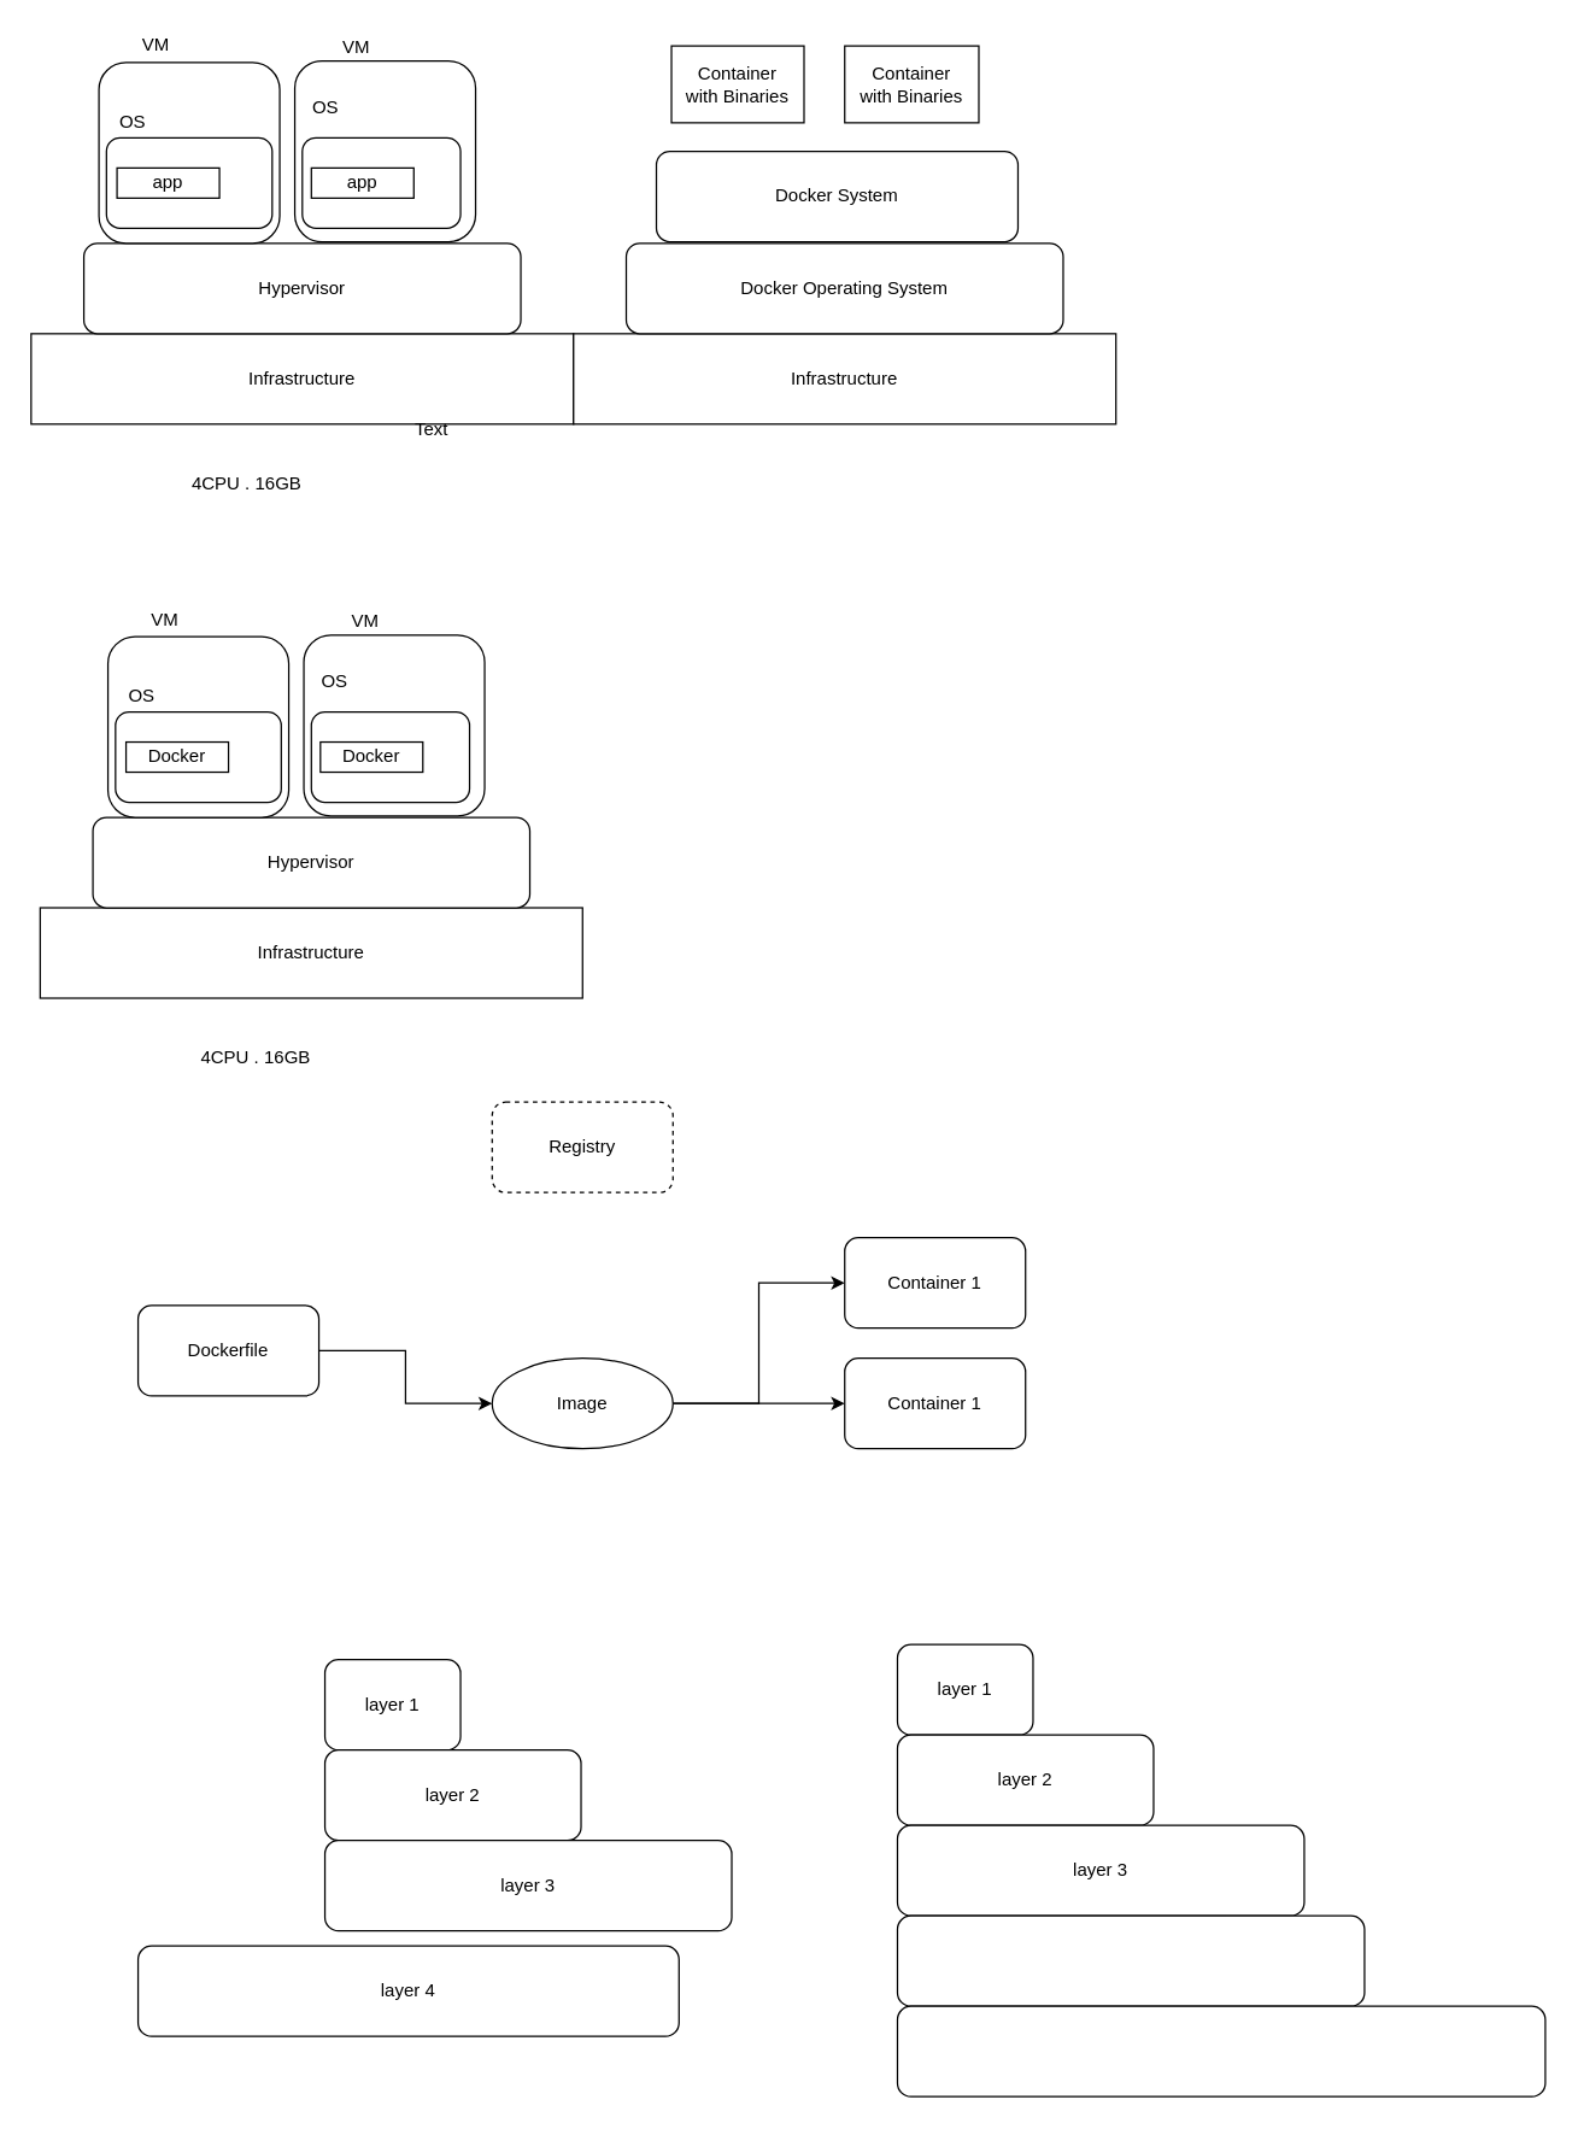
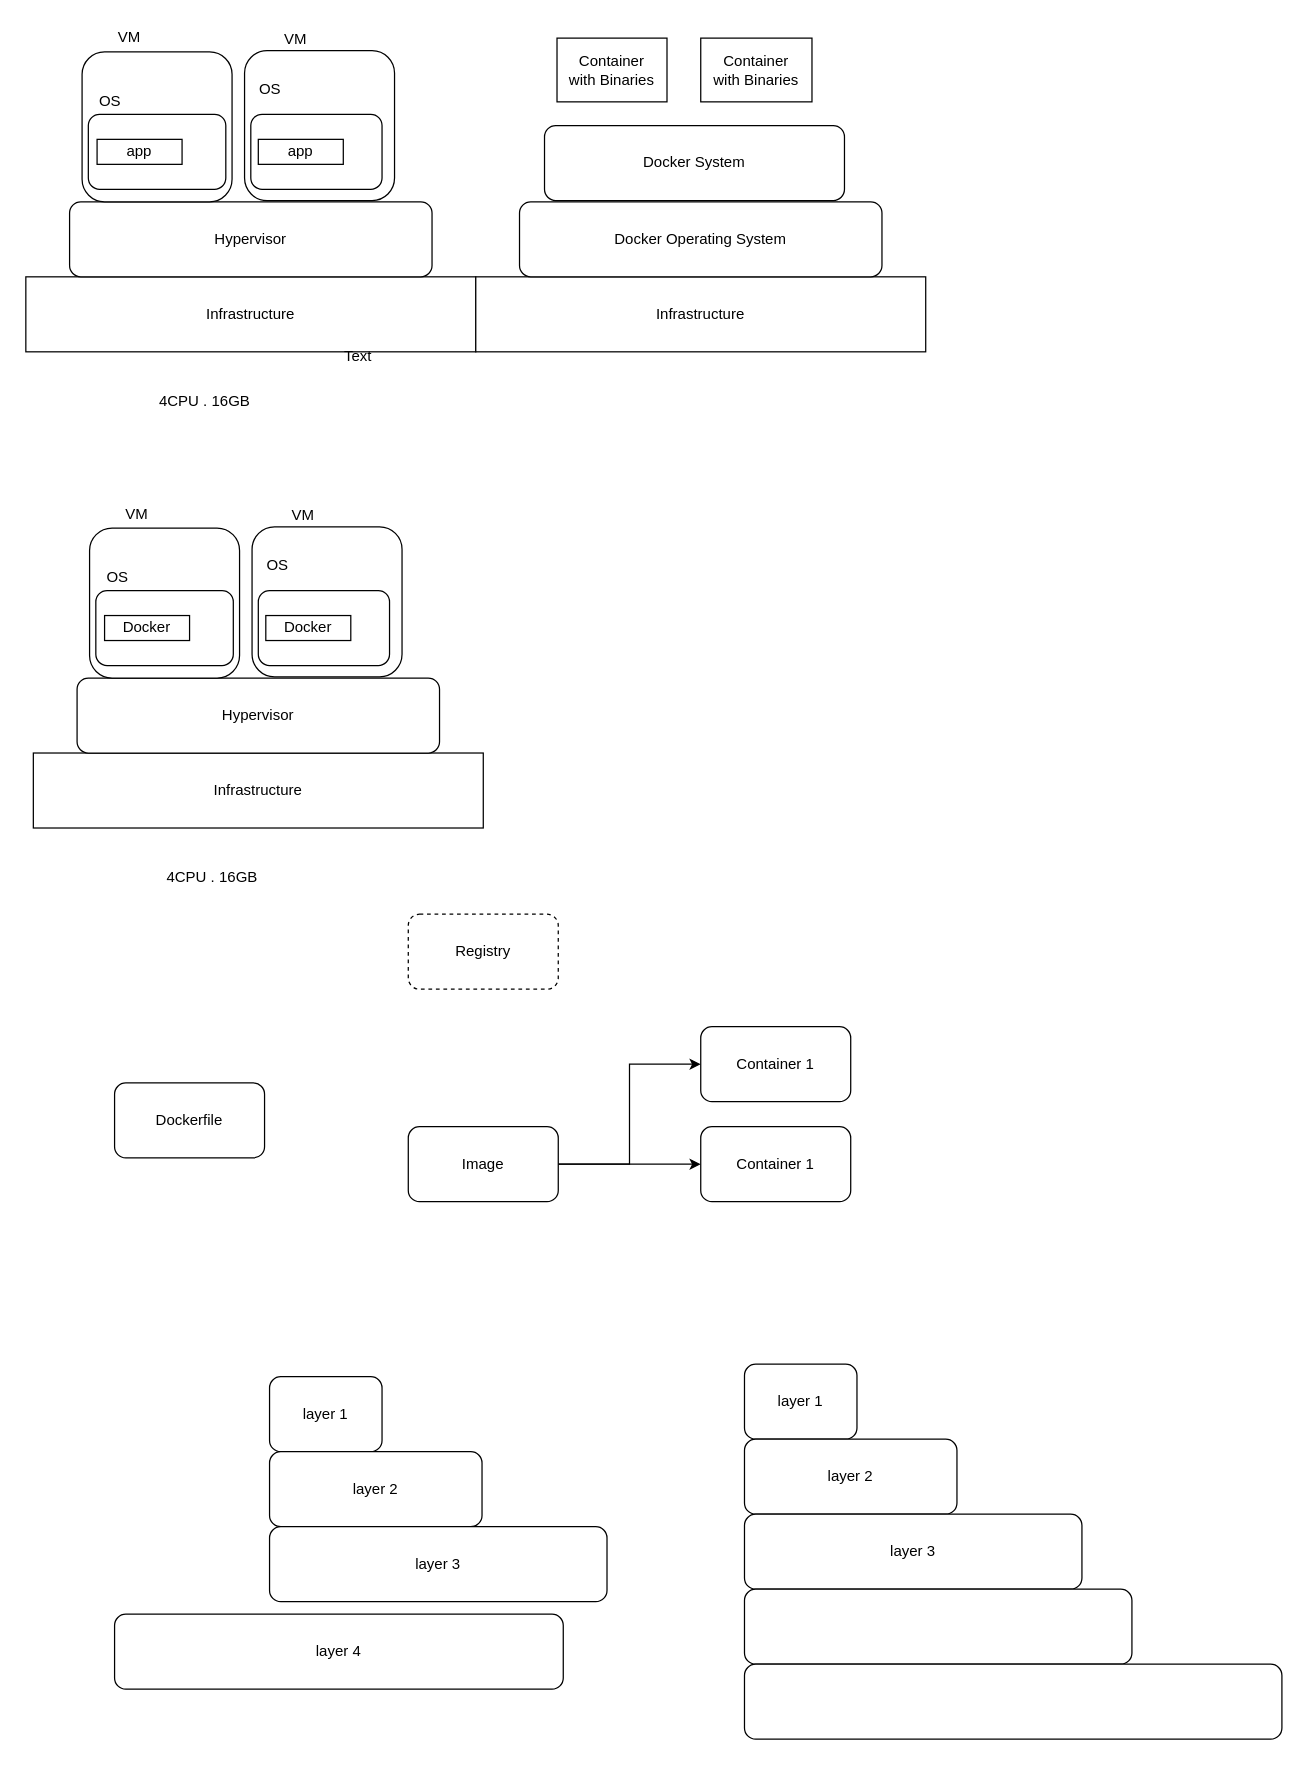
  <mxCell id="0" />
  <mxCell id="1" parent="0" />
  <mxCell id="2" value="Infrastructure" style="rounded=0;whiteSpace=wrap;html=1;" parent="1" vertex="1"><mxGeometry x="20" y="221" width="360" height="60" as="geometry" /></mxCell>
  <mxCell id="3" value="Hypervisor" style="rounded=1;whiteSpace=wrap;html=1;" parent="1" vertex="1"><mxGeometry x="55" y="161" width="290" height="60" as="geometry" /></mxCell>
  <mxCell id="4" value="" style="rounded=1;whiteSpace=wrap;html=1;" parent="1" vertex="1"><mxGeometry x="65" y="41" width="120" height="120" as="geometry" /></mxCell>
  <mxCell id="5" value="VM" style="text;html=1;resizable=0;points=[];autosize=1;align=left;verticalAlign=top;spacingTop=-4;" parent="1" vertex="1"><mxGeometry x="92" y="20" width="30" height="20" as="geometry" /></mxCell>
  <mxCell id="6" value="" style="rounded=1;whiteSpace=wrap;html=1;" parent="1" vertex="1"><mxGeometry x="195" y="40" width="120" height="120" as="geometry" /></mxCell>
  <mxCell id="7" value="VM" style="text;html=1;resizable=0;points=[];autosize=1;align=left;verticalAlign=top;spacingTop=-4;" parent="1" vertex="1"><mxGeometry x="225" y="21" width="30" height="20" as="geometry" /></mxCell>
  <mxCell id="8" value="" style="rounded=1;whiteSpace=wrap;html=1;" parent="1" vertex="1"><mxGeometry x="70" y="91" width="110" height="60" as="geometry" /></mxCell>
  <mxCell id="9" value="" style="rounded=1;whiteSpace=wrap;html=1;" parent="1" vertex="1"><mxGeometry x="200" y="91" width="105" height="60" as="geometry" /></mxCell>
  <mxCell id="10" value="OS" style="text;html=1;resizable=0;points=[];autosize=1;align=left;verticalAlign=top;spacingTop=-4;" parent="1" vertex="1"><mxGeometry x="77" y="71" width="30" height="20" as="geometry" /></mxCell>
  <mxCell id="11" value="OS" style="text;html=1;resizable=0;points=[];autosize=1;align=left;verticalAlign=top;spacingTop=-4;" parent="1" vertex="1"><mxGeometry x="205" y="61" width="30" height="20" as="geometry" /></mxCell>
  <mxCell id="12" value="app" style="rounded=0;whiteSpace=wrap;html=1;" parent="1" vertex="1"><mxGeometry x="77" y="111" width="68" height="20" as="geometry" /></mxCell>
  <mxCell id="13" value="app" style="rounded=0;whiteSpace=wrap;html=1;" parent="1" vertex="1"><mxGeometry x="206" y="111" width="68" height="20" as="geometry" /></mxCell>
  <mxCell id="14" value="4CPU . 16GB" style="text;html=1;resizable=0;points=[];autosize=1;align=left;verticalAlign=top;spacingTop=-4;" parent="1" vertex="1"><mxGeometry x="125" y="311" width="90" height="20" as="geometry" /></mxCell>
  <mxCell id="15" value="Infrastructure" style="rounded=0;whiteSpace=wrap;html=1;" parent="1" vertex="1"><mxGeometry x="380" y="221" width="360" height="60" as="geometry" /></mxCell>
  <mxCell id="16" value="Docker Operating System" style="rounded=1;whiteSpace=wrap;html=1;" parent="1" vertex="1"><mxGeometry x="415" y="161" width="290" height="60" as="geometry" /></mxCell>
  <mxCell id="17" value="Container&lt;br&gt;with Binaries" style="rounded=0;whiteSpace=wrap;html=1;" parent="1" vertex="1"><mxGeometry x="445" y="30" width="88" height="51" as="geometry" /></mxCell>
  <mxCell id="18" value="Container&lt;br&gt;with Binaries" style="rounded=0;whiteSpace=wrap;html=1;" parent="1" vertex="1"><mxGeometry x="560" y="30" width="89" height="51" as="geometry" /></mxCell>
  <mxCell id="19" value="Docker System" style="rounded=1;whiteSpace=wrap;html=1;" parent="1" vertex="1"><mxGeometry x="435" y="100" width="240" height="60" as="geometry" /></mxCell>
  <mxCell id="20" value="Infrastructure" style="rounded=0;whiteSpace=wrap;html=1;" parent="1" vertex="1"><mxGeometry x="26" y="602" width="360" height="60" as="geometry" /></mxCell>
  <mxCell id="21" value="Hypervisor" style="rounded=1;whiteSpace=wrap;html=1;" parent="1" vertex="1"><mxGeometry x="61" y="542" width="290" height="60" as="geometry" /></mxCell>
  <mxCell id="22" value="" style="rounded=1;whiteSpace=wrap;html=1;" parent="1" vertex="1"><mxGeometry x="71" y="422" width="120" height="120" as="geometry" /></mxCell>
  <mxCell id="23" value="VM" style="text;html=1;resizable=0;points=[];autosize=1;align=left;verticalAlign=top;spacingTop=-4;" parent="1" vertex="1"><mxGeometry x="98" y="401" width="30" height="20" as="geometry" /></mxCell>
  <mxCell id="24" value="" style="rounded=1;whiteSpace=wrap;html=1;" parent="1" vertex="1"><mxGeometry x="201" y="421" width="120" height="120" as="geometry" /></mxCell>
  <mxCell id="25" value="VM" style="text;html=1;resizable=0;points=[];autosize=1;align=left;verticalAlign=top;spacingTop=-4;" parent="1" vertex="1"><mxGeometry x="231" y="402" width="30" height="20" as="geometry" /></mxCell>
  <mxCell id="26" value="" style="rounded=1;whiteSpace=wrap;html=1;" parent="1" vertex="1"><mxGeometry x="76" y="472" width="110" height="60" as="geometry" /></mxCell>
  <mxCell id="27" value="" style="rounded=1;whiteSpace=wrap;html=1;" parent="1" vertex="1"><mxGeometry x="206" y="472" width="105" height="60" as="geometry" /></mxCell>
  <mxCell id="28" value="OS" style="text;html=1;resizable=0;points=[];autosize=1;align=left;verticalAlign=top;spacingTop=-4;" parent="1" vertex="1"><mxGeometry x="83" y="452" width="30" height="20" as="geometry" /></mxCell>
  <mxCell id="29" value="OS" style="text;html=1;resizable=0;points=[];autosize=1;align=left;verticalAlign=top;spacingTop=-4;" parent="1" vertex="1"><mxGeometry x="211" y="442" width="30" height="20" as="geometry" /></mxCell>
  <mxCell id="30" value="Docker" style="rounded=0;whiteSpace=wrap;html=1;" parent="1" vertex="1"><mxGeometry x="83" y="492" width="68" height="20" as="geometry" /></mxCell>
  <mxCell id="31" value="Docker" style="rounded=0;whiteSpace=wrap;html=1;" parent="1" vertex="1"><mxGeometry x="212" y="492" width="68" height="20" as="geometry" /></mxCell>
  <mxCell id="32" value="4CPU . 16GB" style="text;html=1;resizable=0;points=[];autosize=1;align=left;verticalAlign=top;spacingTop=-4;" parent="1" vertex="1"><mxGeometry x="131" y="692" width="90" height="20" as="geometry" /></mxCell>
- <mxCell id="33" style="edgeStyle=orthogonalEdgeStyle;rounded=0;orthogonalLoop=1;jettySize=auto;html=1;exitX=1;exitY=0.5;exitDx=0;exitDy=0;entryX=0;entryY=0.5;entryDx=0;entryDy=0;" parent="1" source="34" target="37" edge="1"><mxGeometry relative="1" as="geometry" /></mxCell>
  <mxCell id="34" value="Dockerfile" style="rounded=1;whiteSpace=wrap;html=1;" parent="1" vertex="1"><mxGeometry x="91" y="866" width="120" height="60" as="geometry" /></mxCell>
  <mxCell id="35" style="edgeStyle=orthogonalEdgeStyle;rounded=0;orthogonalLoop=1;jettySize=auto;html=1;exitX=1;exitY=0.5;exitDx=0;exitDy=0;" parent="1" source="37" target="39" edge="1"><mxGeometry relative="1" as="geometry" /></mxCell>
  <mxCell id="36" style="edgeStyle=orthogonalEdgeStyle;rounded=0;orthogonalLoop=1;jettySize=auto;html=1;exitX=1;exitY=0.5;exitDx=0;exitDy=0;entryX=0;entryY=0.5;entryDx=0;entryDy=0;" parent="1" source="37" target="38" edge="1"><mxGeometry relative="1" as="geometry" /></mxCell>
- <mxCell id="37" value="Image" style="ellipse;whiteSpace=wrap;html=1;" parent="1" vertex="1"><mxGeometry x="326" y="901" width="120" height="60" as="geometry" /></mxCell>
+ <mxCell id="37" value="Image" style="rounded=1;whiteSpace=wrap;html=1;" parent="1" vertex="1"><mxGeometry x="326" y="901" width="120" height="60" as="geometry" /></mxCell>
  <mxCell id="38" value="Container 1" style="rounded=1;whiteSpace=wrap;html=1;" parent="1" vertex="1"><mxGeometry x="560" y="821" width="120" height="60" as="geometry" /></mxCell>
  <mxCell id="39" value="Container 1" style="rounded=1;whiteSpace=wrap;html=1;" parent="1" vertex="1"><mxGeometry x="560" y="901" width="120" height="60" as="geometry" /></mxCell>
  <mxCell id="40" value="Registry" style="rounded=1;whiteSpace=wrap;html=1;dashed=1;" parent="1" vertex="1"><mxGeometry x="326" y="731" width="120" height="60" as="geometry" /></mxCell>
  <mxCell id="41" value="layer 1" style="rounded=1;whiteSpace=wrap;html=1;" parent="1" vertex="1"><mxGeometry x="215" y="1101" width="90" height="60" as="geometry" /></mxCell>
  <mxCell id="42" value="layer 2" style="rounded=1;whiteSpace=wrap;html=1;" parent="1" vertex="1"><mxGeometry x="215" y="1161" width="170" height="60" as="geometry" /></mxCell>
  <mxCell id="43" value="layer 3" style="rounded=1;whiteSpace=wrap;html=1;" parent="1" vertex="1"><mxGeometry x="215" y="1221" width="270" height="60" as="geometry" /></mxCell>
  <mxCell id="44" value="layer 4" style="rounded=1;whiteSpace=wrap;html=1;" parent="1" vertex="1"><mxGeometry x="91" y="1291" width="359" height="60" as="geometry" /></mxCell>
  <mxCell id="45" value="layer 1" style="rounded=1;whiteSpace=wrap;html=1;" parent="1" vertex="1"><mxGeometry x="595" y="1091" width="90" height="60" as="geometry" /></mxCell>
  <mxCell id="46" value="layer 2" style="rounded=1;whiteSpace=wrap;html=1;" parent="1" vertex="1"><mxGeometry x="595" y="1151" width="170" height="60" as="geometry" /></mxCell>
  <mxCell id="47" value="layer 3" style="rounded=1;whiteSpace=wrap;html=1;" parent="1" vertex="1"><mxGeometry x="595" y="1211" width="270" height="60" as="geometry" /></mxCell>
  <mxCell id="48" value="" style="rounded=1;whiteSpace=wrap;html=1;" parent="1" vertex="1"><mxGeometry x="595" y="1271" width="310" height="60" as="geometry" /></mxCell>
  <mxCell id="49" value="" style="rounded=1;whiteSpace=wrap;html=1;" parent="1" vertex="1"><mxGeometry x="595" y="1331" width="430" height="60" as="geometry" /></mxCell>
  <mxCell id="50" value="Text" style="text;html=1;resizable=0;points=[];autosize=1;align=left;verticalAlign=top;spacingTop=-4;" parent="1" vertex="1"><mxGeometry x="273" y="275" width="40" height="20" as="geometry" /></mxCell>
